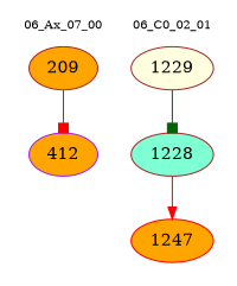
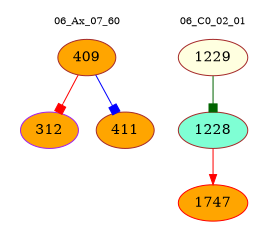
  digraph {
    node [color=brown fillcolor=orange style=filled]
    edge [arrowhead=box color=red]
-   n1 [label=209]
-   n2 [color=purple label=412]
+   n1 [label=409]
+   n2 [color=purple label=312]
+   n3 [label=411]
    n4 [fillcolor=aquamarine label=1228]
    n5 [fillcolor=lightyellow label=1229]
-   n6 [color=red label=1247]
+   n6 [color=red label=1747]
    subgraph cluster_1 {
      color=white
      fontsize=10
-     label="06_Ax_07_00"
+     label="06_Ax_07_60"
      n1
      n2
+     n3
    }
    subgraph cluster_2 {
      color=white
      fontsize=10
      label="06_C0_02_01"
      n4
      n5
      n6
    }
    n1 -> n2
+   n1 -> n3 [color=blue]
    n4 -> n6 [arrowhead=normal]
    n5 -> n4 [color=darkgreen]
  }
